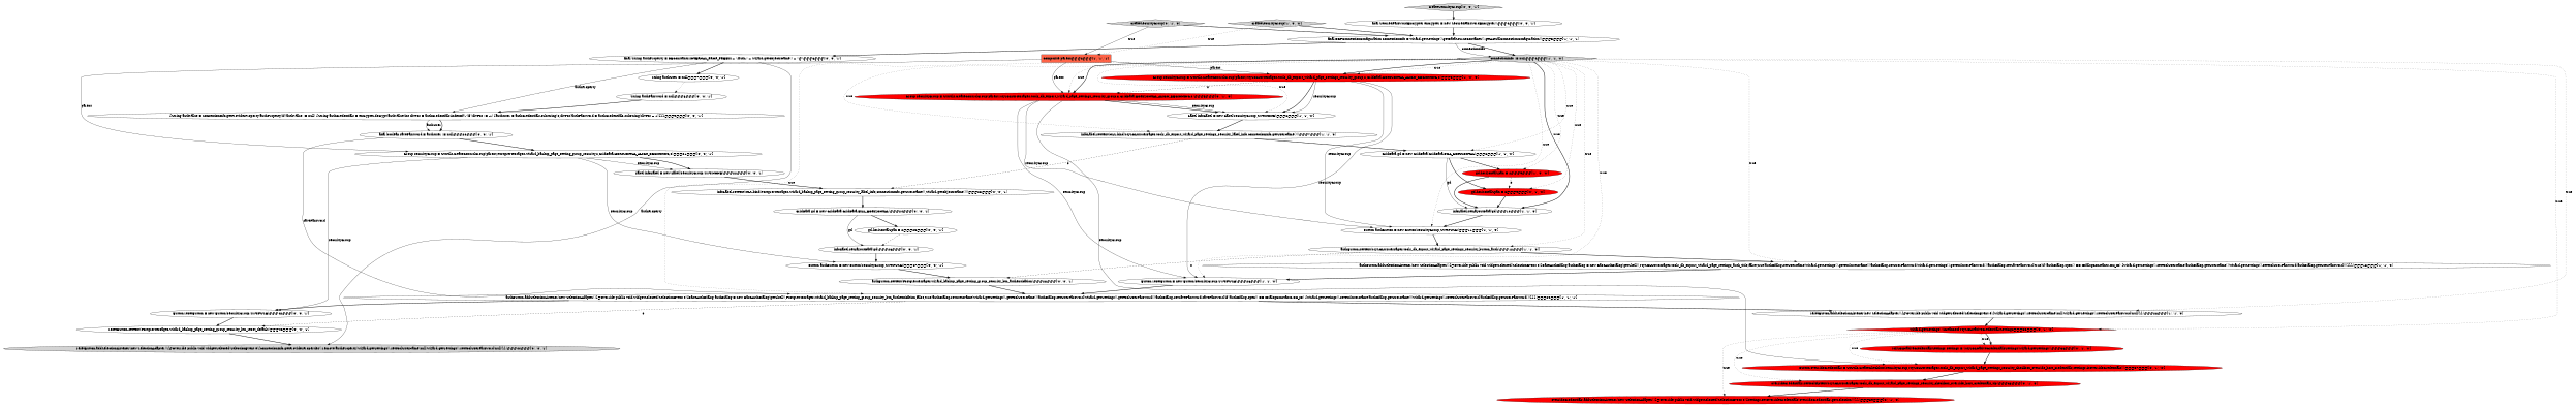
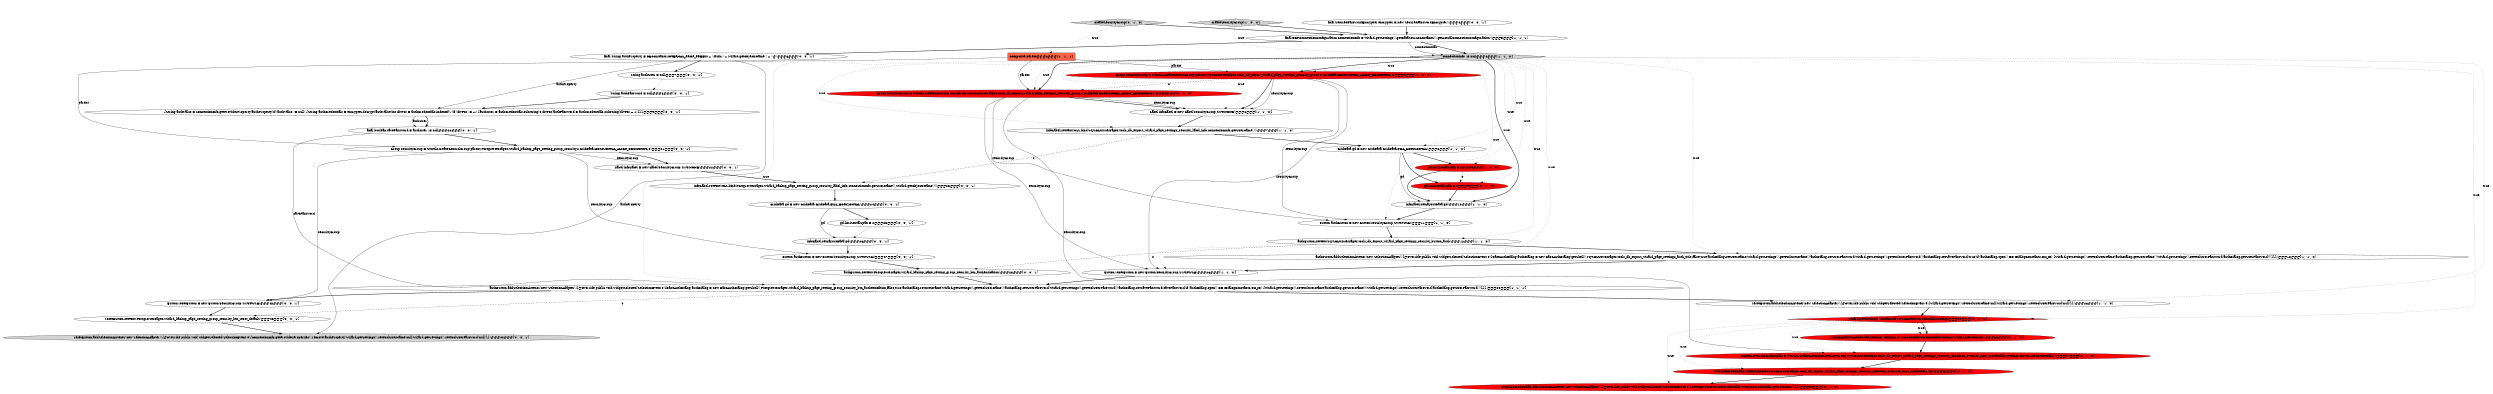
  digraph {
    node [fillcolor=white shape=ellipse style=filled]
    edge [style=bold]
    n1 [fillcolor=red label="gd.horizontalSpan = 3@@@9@@@['0', '1', '0']"]
    n2 [label="infoLabel.setLayoutData(gd)@@@10@@@['1', '1', '0']"]
    n3 [label="Button authButton = new Button(securityGroup,SWT.PUSH)@@@11@@@['1', '1', '0']"]
    n4 [label="Button authButton = new Button(securityGroup,SWT.PUSH)@@@27@@@['0', '0', '1']"]
    n5 [label="authButton.setText(PostgreMessages.wizard_backup_page_setting_group_security_btn_authentication)@@@28@@@['0', '0', '1']"]
    n6 [label="authButton.addSelectionListener(new SelectionAdapter(){@Override public void widgetSelected(SelectionEvent e){BaseAuthDialog authDialog = new BaseAuthDialog(getShell(),PostgreMessages.wizard_backup_page_setting_group_security_btn_authentication,false,true)authDialog.setUserName(wizard.getSettings().getToolUserName())authDialog.setUserPassword(wizard.getSettings().getToolUserPassword())authDialog.setSavePassword(savePassword)if (authDialog.open() == IDialogConstants.OK_ID) {wizard.getSettings().setToolUserName(authDialog.getUserName())wizard.getSettings().setToolUserPassword(authDialog.getUserPassword())}}})@@@29@@@['1', '1', '1']"]
-   n7 [fillcolor=lightgray label="createSecurityGroup['0', '0', '1']" shape=diamond]
    n8 [label="final SecuredPasswordEncrypter encrypter = new SecuredPasswordEncrypter()@@@4@@@['0', '0', '1']"]
    n9 [fillcolor=tomato label="Composite parent@@@2@@@['1', '1', '1']" shape=box]
    n10 [fillcolor=red label="Group securityGroup = UIUtils.createControlGroup(parent,MySQLUIMessages.tools_db_export_wizard_page_settings_security_group,3,GridData.HORIZONTAL_ALIGN_BEGINNING,0)@@@5@@@['0', '1', '0']"]
    n11 [label="Group securityGroup = UIUtils.createControlGroup(parent,PostgreMessages.wizard_backup_page_setting_group_security,2,GridData.HORIZONTAL_ALIGN_BEGINNING,0)@@@21@@@['0', '0', '1']"]
    n12 [fillcolor=red label="Group securityGroup = UIUtils.createControlGroup(parent,MySQLUIMessages.tools_db_export_wizard_page_settings_security_group,2,GridData.HORIZONTAL_ALIGN_BEGINNING,0)@@@5@@@['1', '0', '0']"]
    n13 [label="final DBPConnectionConfiguration connectionInfo = wizard.getSettings().getDataSourceContainer().getActualConnectionConfiguration()@@@5@@@['1', '1', '1']"]
    n14 [fillcolor=red label="Button overrideCredentials = UIUtils.createCheckbox(securityGroup,MySQLUIMessages.tools_db_export_wizard_page_settings_security_checkbox_override_host_credentials,settings.isOverrideCredentials())@@@37@@@['0', '1', '0']"]
    n15 [label="Label infoLabel = new Label(securityGroup,SWT.NONE)@@@6@@@['1', '1', '0']"]
    n16 [label="Button resetButton = new Button(securityGroup,SWT.PUSH)@@@26@@@['1', '1', '0']"]
    n17 [fillcolor=red label="overrideCredentials.setToolTipText(MySQLUIMessages.tools_db_export_wizard_page_settings_security_checkbox_override_host_credentials_tip)@@@38@@@['0', '1', '0']"]
    n18 [label="infoLabel.setText(NLS.bind(MySQLUIMessages.tools_db_export_wizard_page_settings_security_label_info,connectionInfo.getUserName()))@@@7@@@['1', '1', '0']"]
    n19 [label="authButton.setText(MySQLUIMessages.tools_db_export_wizard_page_settings_security_button_auth)@@@12@@@['1', '1', '0']"]
    n20 [fillcolor=red label="overrideCredentials.addSelectionListener(new SelectionAdapter(){@Override public void widgetSelected(SelectionEvent e){settings.setOverrideCredentials(overrideCredentials.getSelection())}})@@@39@@@['0', '1', '0']"]
    n21 [label="resetButton.setText(PostgreMessages.wizard_backup_page_setting_group_security_btn_reset_default)@@@43@@@['0', '0', '1']"]
    n22 [label="Button resetButton = new Button(securityGroup,SWT.PUSH)@@@42@@@['0', '0', '1']"]
    n23 [label="resetButton.addSelectionListener(new SelectionAdapter(){@Override public void widgetSelected(SelectionEvent e){wizard.getSettings().setToolUserName(null)wizard.getSettings().setToolUserPassword(null)}})@@@28@@@['1', '1', '0']"]
    n24 [fillcolor=lightgray label="resetButton.addSelectionListener(new SelectionAdapter(){@Override public void widgetSelected(SelectionEvent e){connectionInfo.getProviderProperties().remove(authProperty)wizard.getSettings().setToolUserName(null)wizard.getSettings().setToolUserPassword(null)}})@@@44@@@['0', '0', '1']"]
    n25 [fillcolor=red label="wizard.getSettings() instanceof MySQLNativeCredentialsSettings@@@35@@@['0', '1', '0']" shape=diamond]
    n26 [label="infoLabel.setText(NLS.bind(PostgreMessages.wizard_backup_page_setting_group_security_label_info,connectionInfo.getUserName(),wizard.getObjectsName()))@@@23@@@['0', '0', '1']"]
    n27 [label="GridData gd = new GridData(GridData.FILL_HORIZONTAL)@@@24@@@['0', '0', '1']"]
    n28 [label="infoLabel.setLayoutData(gd)@@@26@@@['0', '0', '1']"]
    n29 [label="gd.horizontalSpan = 2@@@25@@@['0', '0', '1']"]
    n30 [fillcolor=lightgray label="createSecurityGroup['0', '1', '0']" shape=diamond]
    n31 [label="final String authProperty = DBConstants.INTERNAL_PROP_PREFIX + \"-auth-\" + wizard.getObjectsName() + \"@\"@@@6@@@['0', '0', '1']"]
    n32 [fillcolor=lightgray label="connectionInfo != null@@@4@@@['1', '1', '0']" shape=diamond]
    n33 [label="authButton.addSelectionListener(new SelectionAdapter(){@Override public void widgetSelected(SelectionEvent e){BaseAuthDialog authDialog = new BaseAuthDialog(getShell(),MySQLUIMessages.tools_db_export_wizard_page_settings_auth_title,false,true)authDialog.setUserName(wizard.getSettings().getToolUserName())authDialog.setUserPassword(wizard.getSettings().getToolUserPassword())authDialog.setSavePassword(true)if (authDialog.open() == IDialogConstants.OK_ID) {wizard.getSettings().setToolUserName(authDialog.getUserName())wizard.getSettings().setToolUserPassword(authDialog.getUserPassword())}}})@@@13@@@['1', '1', '0']"]
    n34 [label="{String authValue = connectionInfo.getProviderProperty(authProperty)if (authValue != null) {String authCredentials = encrypter.decrypt(authValue)int divPos = authCredentials.indexOf(':')if (divPos != -1) {authUser = authCredentials.substring(0,divPos)authPassword = authCredentials.substring(divPos + 1)}}}@@@9@@@['0', '0', '1']"]
    n35 [label="final boolean savePassword = authUser != null@@@20@@@['0', '0', '1']"]
    n36 [fillcolor=red label="MySQLNativeCredentialsSettings settings = (MySQLNativeCredentialsSettings)wizard.getSettings()@@@36@@@['0', '1', '0']"]
    n37 [label="String authUser = null@@@7@@@['0', '0', '1']"]
    n38 [label="GridData gd = new GridData(GridData.FILL_HORIZONTAL)@@@8@@@['1', '1', '0']"]
    n39 [fillcolor=red label="gd.horizontalSpan = 2@@@9@@@['1', '0', '0']"]
    n40 [label="String authPassword = null@@@8@@@['0', '0', '1']"]
    n41 [label="Label infoLabel = new Label(securityGroup,SWT.NONE)@@@22@@@['0', '0', '1']"]
    n42 [fillcolor=lightgray label="createSecurityGroup['1', '0', '0']" shape=diamond]
    n1 -> n2
    n2 -> n3
    n3 -> n19
    n4 -> n5
    n5 -> n6
    n6 -> n21 [label=0 style=dashed]
    n6 -> n22
    n6 -> n23
-   n7 -> n8
    n8 -> n13
    n9 -> n10 [label=parent style=solid]
    n9 -> n11 [label=parent style=solid]
    n9 -> n12 [label=parent style=solid]
    n10 -> n3 [label=securityGroup style=solid]
    n10 -> n14 [label=securityGroup style=solid]
    n10 -> n15
    n10 -> n15 [label=securityGroup style=solid]
    n10 -> n16 [label=securityGroup style=solid]
    n11 -> n4 [label=securityGroup style=solid]
    n11 -> n22 [label=securityGroup style=solid]
    n11 -> n41
    n11 -> n41 [label=securityGroup style=solid]
    n12 -> n3 [label=securityGroup style=solid]
    n12 -> n10 [label=0 style=dashed]
    n12 -> n15 [label=securityGroup style=solid]
    n12 -> n15
    n12 -> n16 [label=securityGroup style=solid]
    n13 -> n31
    n13 -> n32
    n13 -> n32 [label=connectionInfo style=solid]
    n14 -> n17
    n15 -> n18
    n16 -> n6
    n17 -> n20
    n18 -> n26 [label=0 style=dashed]
    n18 -> n38
    n19 -> n5 [label=0 style=dashed]
    n19 -> n33
    n21 -> n24
    n22 -> n21
    n23 -> n25
    n25 -> n14 [label=true style=dotted]
    n25 -> n17 [label=true style=dotted]
    n25 -> n20 [label=true style=dotted]
    n25 -> n36 [label=true style=dotted]
    n25 -> n36
    n26 -> n27
    n27 -> n28 [label=gd style=solid]
    n27 -> n29
    n28 -> n4
    n29 -> n28 [style=dashed]
-   n30 -> n9 [label=true style=solid]
+   n30 -> n9 [label=true style=dotted]
    n30 -> n13
    n31 -> n24 [label=authProperty style=solid]
    n31 -> n34 [label=authProperty style=solid]
    n31 -> n37
    n32 -> n1 [label=true style=dotted]
    n32 -> n2 [label=true]
    n32 -> n3 [label=true style=dotted]
    n32 -> n6 [label=true style=dotted]
    n32 -> n10 [label=true style=dotted]
    n32 -> n10
    n32 -> n12 [label=true style=dotted]
    n32 -> n12
    n32 -> n15 [label=true style=dotted]
    n32 -> n16 [label=true style=dotted]
    n32 -> n18 [label=true style=dotted]
    n32 -> n19 [label=true style=dotted]
    n32 -> n23 [label=true style=dotted]
    n32 -> n25 [label=true style=dotted]
    n32 -> n33 [label=true style=dotted]
    n32 -> n38 [label=true style=dotted]
    n32 -> n39 [label=true style=dotted]
    n33 -> n16
    n34 -> n35
    n34 -> n35 [label=authUser style=solid]
    n35 -> n6 [label=savePassword style=solid]
    n35 -> n11
    n36 -> n14
    n37 -> n40 [style=dotted]
    n38 -> n1
    n38 -> n2 [label=gd style=solid]
    n38 -> n39
    n39 -> n1 [label=0 style=dashed]
    n39 -> n2
    n40 -> n34
    n41 -> n26
-   n42 -> n9 [label=true style=dotted]
+   n42 -> n32 [label=true style=dotted]
    n42 -> n13
  }
